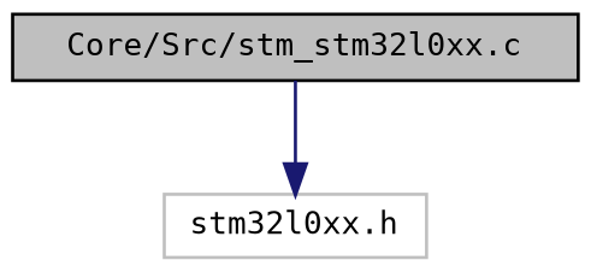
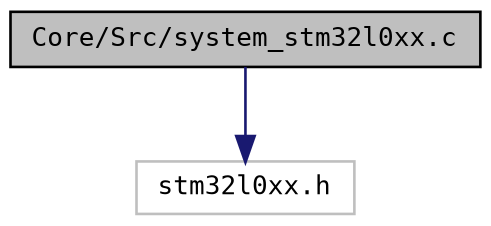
  digraph {
    fontname="DejaVu Sans Mono"
    node [fontname="DejaVu Sans Mono" fontsize=10 shape=record style=filled]
-   n1 [color=black fillcolor=grey75 fontcolor=black height=0.2 label="Core/Src/stm_stm32l0xx.c" width=0.4]
+   n1 [color=black fillcolor=grey75 fontcolor=black height=0.2 label="Core/Src/system_stm32l0xx.c" width=0.4]
    n2 [color=grey75 fillcolor=white height=0.2 label="stm32l0xx.h" width=0.4]
    n1 -> n2 [color=midnightblue fontname="DejaVu Sans Mono" fontsize=10 labelfontname=Helvetica labelfontsize=10 style=solid]
  }
